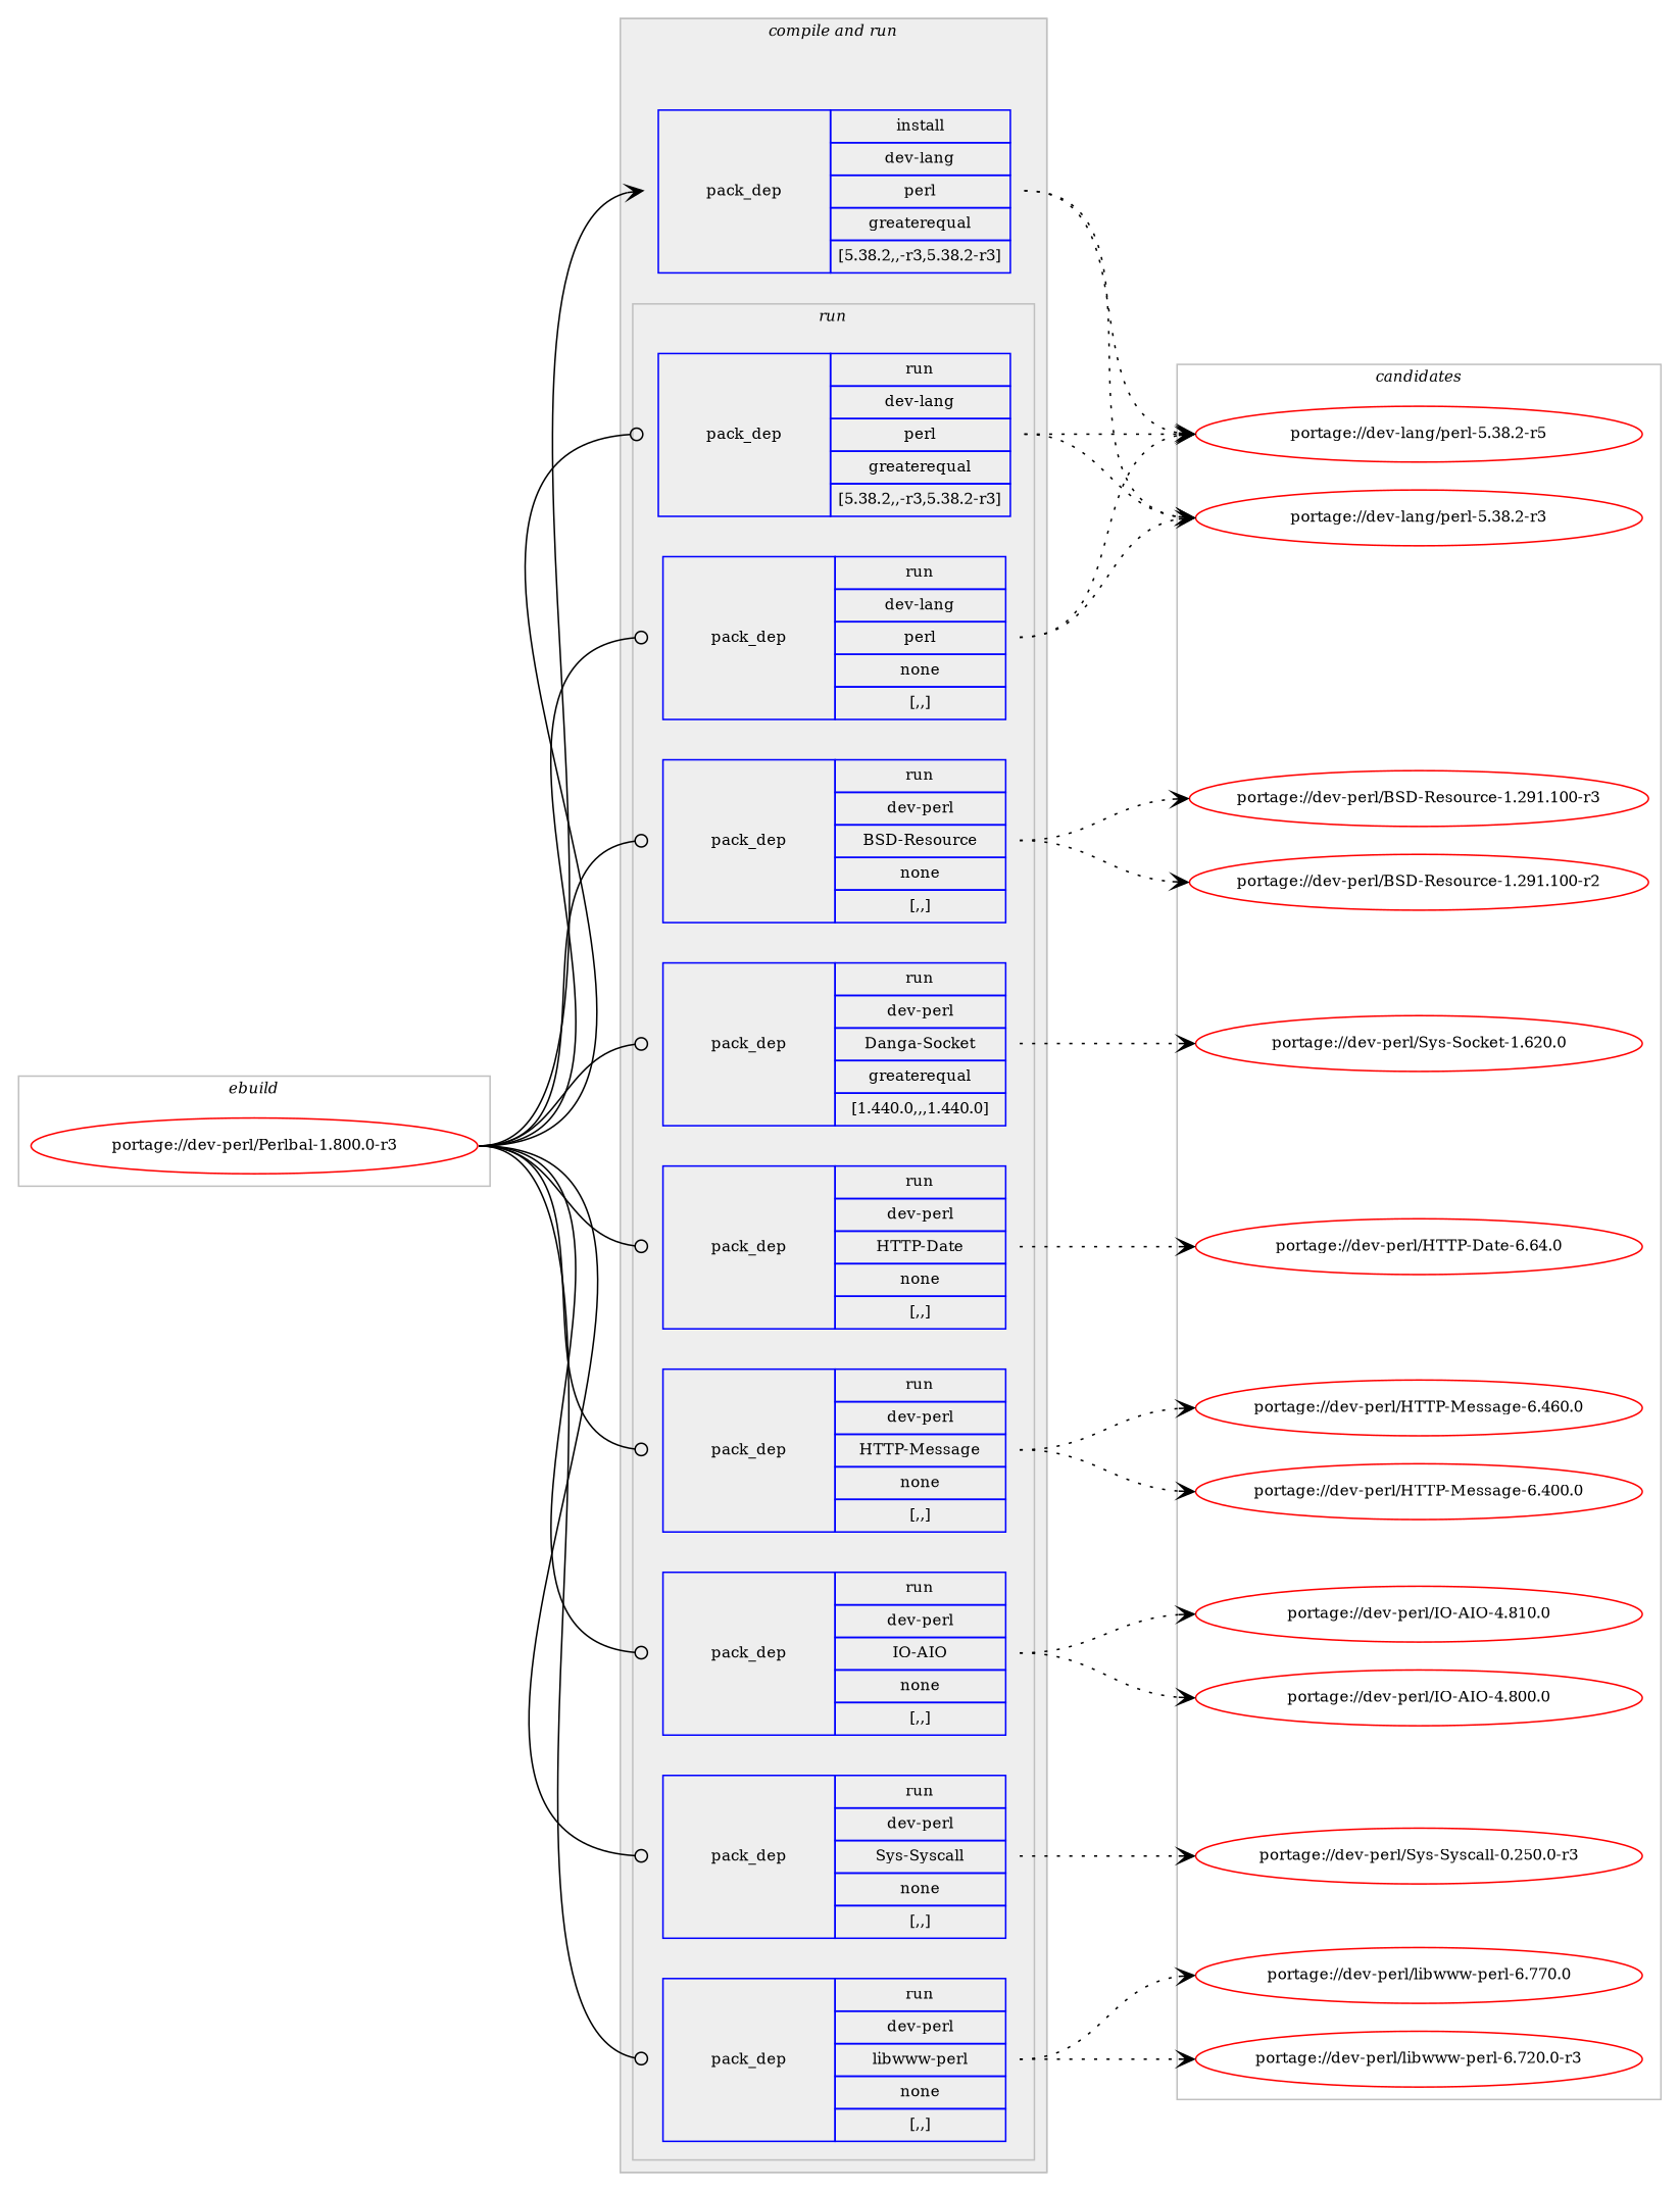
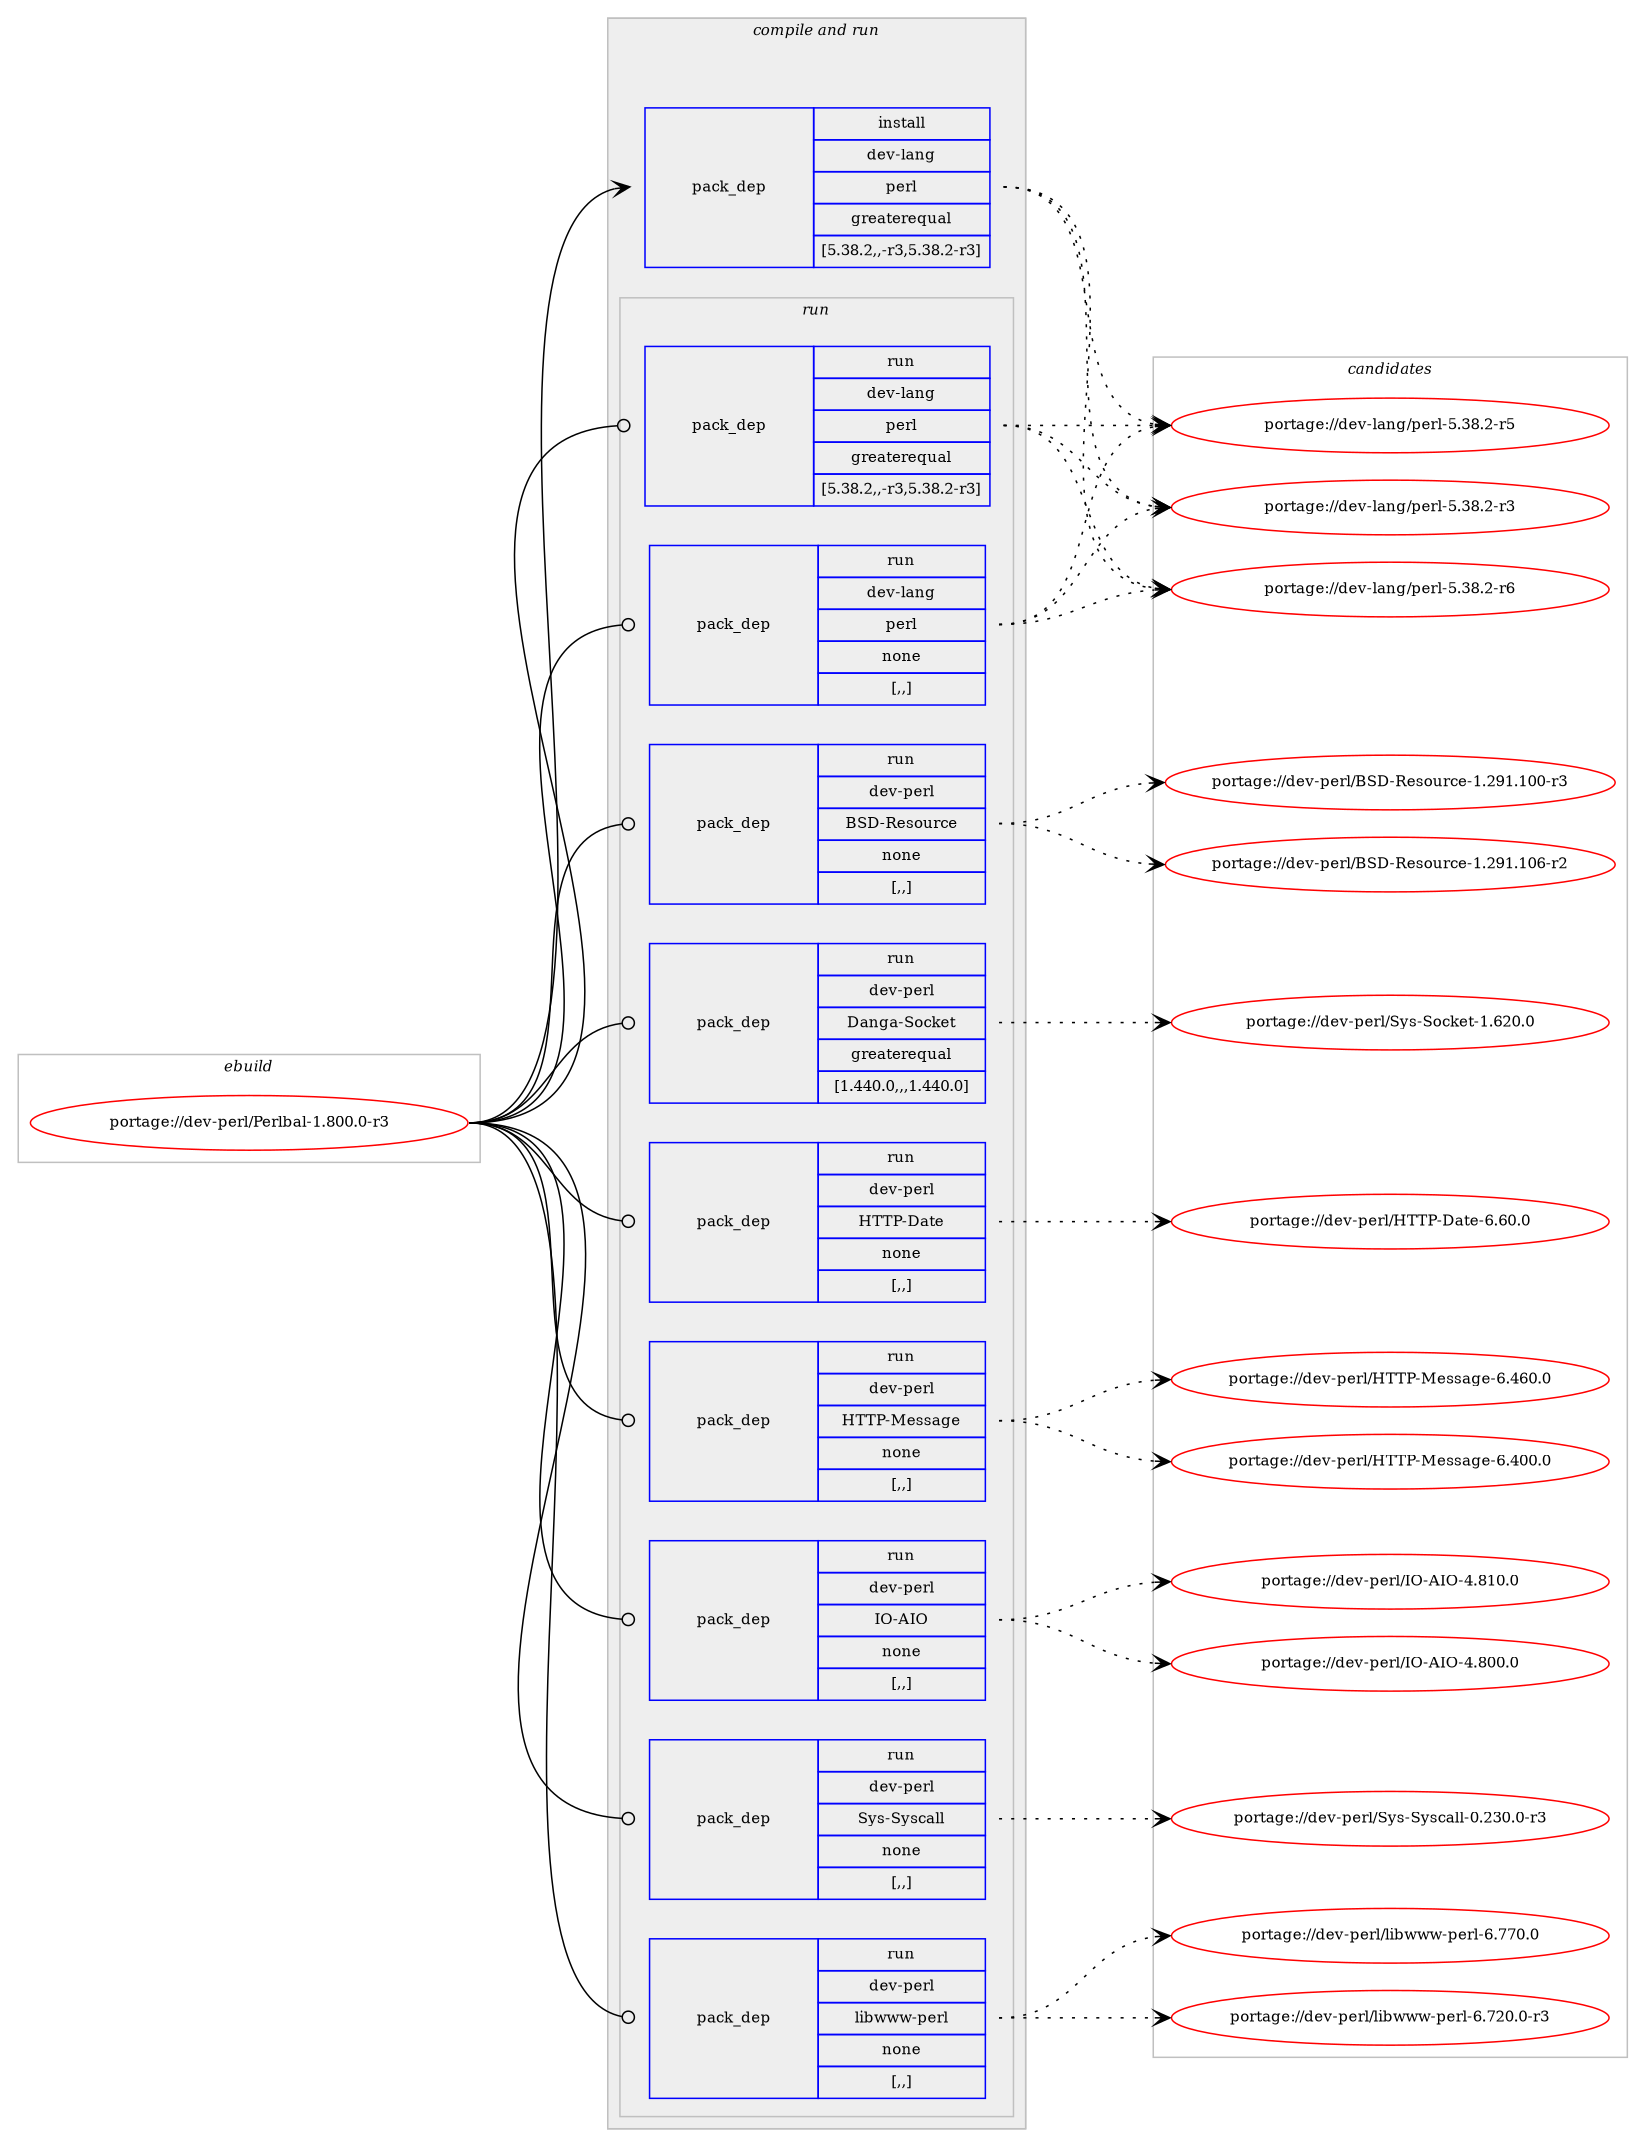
  digraph {
    compound=true
    concentrate=true
    fontname="DejaVu Serif"
    fontsize=10
    newrank=true
    rankdir=LR
    ranksep=1.5
    node [color=red fontname="DejaVu Serif" fontsize=10]
    edge [arrowhead=vee fontname="DejaVu Serif" headport=w style=dotted tailport=e weight=100]
    n1 [label="portage://dev-perl/Perlbal-1.800.0-r3" width=4]
    n2 [color=blue label=<<TABLE BORDER="0" CELLBORDER="1" CELLSPACING="0" CELLPADDING="4" WIDTH="220"><TR><TD ROWSPAN="6" CELLPADDING="30">pack_dep</TD></TR><TR><TD WIDTH="110">install</TD></TR><TR><TD>dev-lang</TD></TR><TR><TD>perl</TD></TR><TR><TD>greaterequal</TD></TR><TR><TD>[5.38.2,,-r3,5.38.2-r3]</TD></TR></TABLE>> shape=none]
    n3 [color=blue label=<<TABLE BORDER="0" CELLBORDER="1" CELLSPACING="0" CELLPADDING="4" WIDTH="220"><TR><TD ROWSPAN="6" CELLPADDING="30">pack_dep</TD></TR><TR><TD WIDTH="110">run</TD></TR><TR><TD>dev-lang</TD></TR><TR><TD>perl</TD></TR><TR><TD>greaterequal</TD></TR><TR><TD>[5.38.2,,-r3,5.38.2-r3]</TD></TR></TABLE>> shape=none]
    n4 [color=blue label=<<TABLE BORDER="0" CELLBORDER="1" CELLSPACING="0" CELLPADDING="4" WIDTH="220"><TR><TD ROWSPAN="6" CELLPADDING="30">pack_dep</TD></TR><TR><TD WIDTH="110">run</TD></TR><TR><TD>dev-lang</TD></TR><TR><TD>perl</TD></TR><TR><TD>none</TD></TR><TR><TD>[,,]</TD></TR></TABLE>> shape=none]
    n5 [color=blue label=<<TABLE BORDER="0" CELLBORDER="1" CELLSPACING="0" CELLPADDING="4" WIDTH="220"><TR><TD ROWSPAN="6" CELLPADDING="30">pack_dep</TD></TR><TR><TD WIDTH="110">run</TD></TR><TR><TD>dev-perl</TD></TR><TR><TD>BSD-Resource</TD></TR><TR><TD>none</TD></TR><TR><TD>[,,]</TD></TR></TABLE>> shape=none]
    n6 [color=blue label=<<TABLE BORDER="0" CELLBORDER="1" CELLSPACING="0" CELLPADDING="4" WIDTH="220"><TR><TD ROWSPAN="6" CELLPADDING="30">pack_dep</TD></TR><TR><TD WIDTH="110">run</TD></TR><TR><TD>dev-perl</TD></TR><TR><TD>Danga-Socket</TD></TR><TR><TD>greaterequal</TD></TR><TR><TD>[1.440.0,,,1.440.0]</TD></TR></TABLE>> shape=none]
    n7 [color=blue label=<<TABLE BORDER="0" CELLBORDER="1" CELLSPACING="0" CELLPADDING="4" WIDTH="220"><TR><TD ROWSPAN="6" CELLPADDING="30">pack_dep</TD></TR><TR><TD WIDTH="110">run</TD></TR><TR><TD>dev-perl</TD></TR><TR><TD>HTTP-Date</TD></TR><TR><TD>none</TD></TR><TR><TD>[,,]</TD></TR></TABLE>> shape=none]
    n8 [color=blue label=<<TABLE BORDER="0" CELLBORDER="1" CELLSPACING="0" CELLPADDING="4" WIDTH="220"><TR><TD ROWSPAN="6" CELLPADDING="30">pack_dep</TD></TR><TR><TD WIDTH="110">run</TD></TR><TR><TD>dev-perl</TD></TR><TR><TD>HTTP-Message</TD></TR><TR><TD>none</TD></TR><TR><TD>[,,]</TD></TR></TABLE>> shape=none]
    n9 [color=blue label=<<TABLE BORDER="0" CELLBORDER="1" CELLSPACING="0" CELLPADDING="4" WIDTH="220"><TR><TD ROWSPAN="6" CELLPADDING="30">pack_dep</TD></TR><TR><TD WIDTH="110">run</TD></TR><TR><TD>dev-perl</TD></TR><TR><TD>IO-AIO</TD></TR><TR><TD>none</TD></TR><TR><TD>[,,]</TD></TR></TABLE>> shape=none]
    n10 [color=blue label=<<TABLE BORDER="0" CELLBORDER="1" CELLSPACING="0" CELLPADDING="4" WIDTH="220"><TR><TD ROWSPAN="6" CELLPADDING="30">pack_dep</TD></TR><TR><TD WIDTH="110">run</TD></TR><TR><TD>dev-perl</TD></TR><TR><TD>Sys-Syscall</TD></TR><TR><TD>none</TD></TR><TR><TD>[,,]</TD></TR></TABLE>> shape=none]
    n11 [color=blue label=<<TABLE BORDER="0" CELLBORDER="1" CELLSPACING="0" CELLPADDING="4" WIDTH="220"><TR><TD ROWSPAN="6" CELLPADDING="30">pack_dep</TD></TR><TR><TD WIDTH="110">run</TD></TR><TR><TD>dev-perl</TD></TR><TR><TD>libwww-perl</TD></TR><TR><TD>none</TD></TR><TR><TD>[,,]</TD></TR></TABLE>> shape=none]
+   n12 [label="portage://dev-lang/perl-5.38.2-r6" width=4]
    n13 [label="portage://dev-lang/perl-5.38.2-r5" width=4]
    n14 [label="portage://dev-lang/perl-5.38.2-r3" width=4]
    n15 [label="portage://dev-perl/BSD-Resource-1.291.100-r3" width=4]
-   n16 [label="portage://dev-perl/BSD-Resource-1.291.100-r2" width=4]
+   n16 [label="portage://dev-perl/BSD-Resource-1.291.106-r2" width=4]
    n17 [label="portage://dev-perl/Sys-Socket-1.620.0" width=4]
-   n18 [label="portage://dev-perl/HTTP-Date-6.64.0" width=4]
+   n18 [label="portage://dev-perl/HTTP-Date-6.60.0" width=4]
    n19 [label="portage://dev-perl/HTTP-Message-6.460.0" width=4]
    n20 [label="portage://dev-perl/HTTP-Message-6.400.0" width=4]
    n21 [label="portage://dev-perl/IO-AIO-4.810.0" width=4]
    n22 [label="portage://dev-perl/IO-AIO-4.800.0" width=4]
-   n23 [label="portage://dev-perl/Sys-Syscall-0.250.0-r3" width=4]
+   n23 [label="portage://dev-perl/Sys-Syscall-0.230.0-r3" width=4]
    n24 [label="portage://dev-perl/libwww-perl-6.770.0" width=4]
    n25 [label="portage://dev-perl/libwww-perl-6.720.0-r3" width=4]
    subgraph cluster_1 {
      color=gray
      label=<<i>ebuild</i>>
      n1
    }
    subgraph cluster_2 {
      color=gray
      label=<<i>dependencies</i>>
      subgraph cluster_3 {
        color=gray
        fillcolor="#eeeeee"
        label=<<i>compile</i>>
        style=filled
        subgraph sub_4 {
          color=gray
          fillcolor="#eeeeee"
          label=<<i>compile</i>>
          style=filled
          n2
        }
      }
      subgraph cluster_5 {
        color=gray
        fillcolor="#eeeeee"
        label=<<i>compile and run</i>>
        style=filled
      }
      subgraph cluster_6 {
        color=gray
        fillcolor="#eeeeee"
        label=<<i>run</i>>
        style=filled
        subgraph sub_7 {
          color=gray
          fillcolor="#eeeeee"
          label=<<i>run</i>>
          style=filled
          n3
        }
        subgraph sub_8 {
          color=gray
          fillcolor="#eeeeee"
          label=<<i>run</i>>
          style=filled
          n4
        }
        subgraph sub_9 {
          color=gray
          fillcolor="#eeeeee"
          label=<<i>run</i>>
          style=filled
          n5
        }
        subgraph sub_10 {
          color=gray
          fillcolor="#eeeeee"
          label=<<i>run</i>>
          style=filled
          n6
        }
        subgraph sub_11 {
          color=gray
          fillcolor="#eeeeee"
          label=<<i>run</i>>
          style=filled
          n7
        }
        subgraph sub_12 {
          color=gray
          fillcolor="#eeeeee"
          label=<<i>run</i>>
          style=filled
          n8
        }
        subgraph sub_13 {
          color=gray
          fillcolor="#eeeeee"
          label=<<i>run</i>>
          style=filled
          n9
        }
        subgraph sub_14 {
          color=gray
          fillcolor="#eeeeee"
          label=<<i>run</i>>
          style=filled
          n10
        }
        subgraph sub_15 {
          color=gray
          fillcolor="#eeeeee"
          label=<<i>run</i>>
          style=filled
          n11
        }
      }
    }
    subgraph cluster_16 {
      color=gray
      label=<<i>candidates</i>>
      rank=same
      subgraph sub_17 {
        color=black
        label=<<i>candidates</i>>
        nodesep=1
        rank=same
+       n12
        n13
        n14
      }
      subgraph sub_18 {
        color=black
        label=<<i>candidates</i>>
        nodesep=1
        rank=same
+       n12
        n13
        n14
      }
      subgraph sub_19 {
        color=black
        label=<<i>candidates</i>>
        nodesep=1
        rank=same
+       n12
        n13
        n14
      }
      subgraph sub_20 {
        color=black
        label=<<i>candidates</i>>
        nodesep=1
        rank=same
        n15
        n16
      }
      subgraph sub_21 {
        color=black
        label=<<i>candidates</i>>
        nodesep=1
        rank=same
        n17
      }
      subgraph sub_22 {
        color=black
        label=<<i>candidates</i>>
        nodesep=1
        rank=same
        n18
      }
      subgraph sub_23 {
        color=black
        label=<<i>candidates</i>>
        nodesep=1
        rank=same
        n19
        n20
      }
      subgraph sub_24 {
        color=black
        label=<<i>candidates</i>>
        nodesep=1
        rank=same
        n21
        n22
      }
      subgraph sub_25 {
        color=black
        label=<<i>candidates</i>>
        nodesep=1
        rank=same
        n23
      }
      subgraph sub_26 {
        color=black
        label=<<i>candidates</i>>
        nodesep=1
        rank=same
        n24
        n25
      }
    }
    n1 -> n2 [style=solid weight=20]
    n1 -> n3 [arrowhead=odot style=solid weight=20]
    n1 -> n4 [arrowhead=odot style=solid weight=20]
    n1 -> n5 [arrowhead=odot style=solid weight=20]
    n1 -> n6 [arrowhead=odot style=solid weight=20]
    n1 -> n7 [arrowhead=odot style=solid weight=20]
    n1 -> n8 [arrowhead=odot style=solid weight=20]
    n1 -> n9 [arrowhead=odot style=solid weight=20]
    n1 -> n10 [arrowhead=odot style=solid weight=20]
    n1 -> n11 [arrowhead=odot style=solid weight=20]
+   n2 -> n12
    n2 -> n13
    n2 -> n14
+   n3 -> n12
    n3 -> n13
    n3 -> n14
+   n4 -> n12
    n4 -> n13
    n4 -> n14
    n5 -> n15
    n5 -> n16
    n6 -> n17
    n7 -> n18
    n8 -> n19
    n8 -> n20
    n9 -> n21
    n9 -> n22
    n10 -> n23
    n11 -> n24
    n11 -> n25
  }
